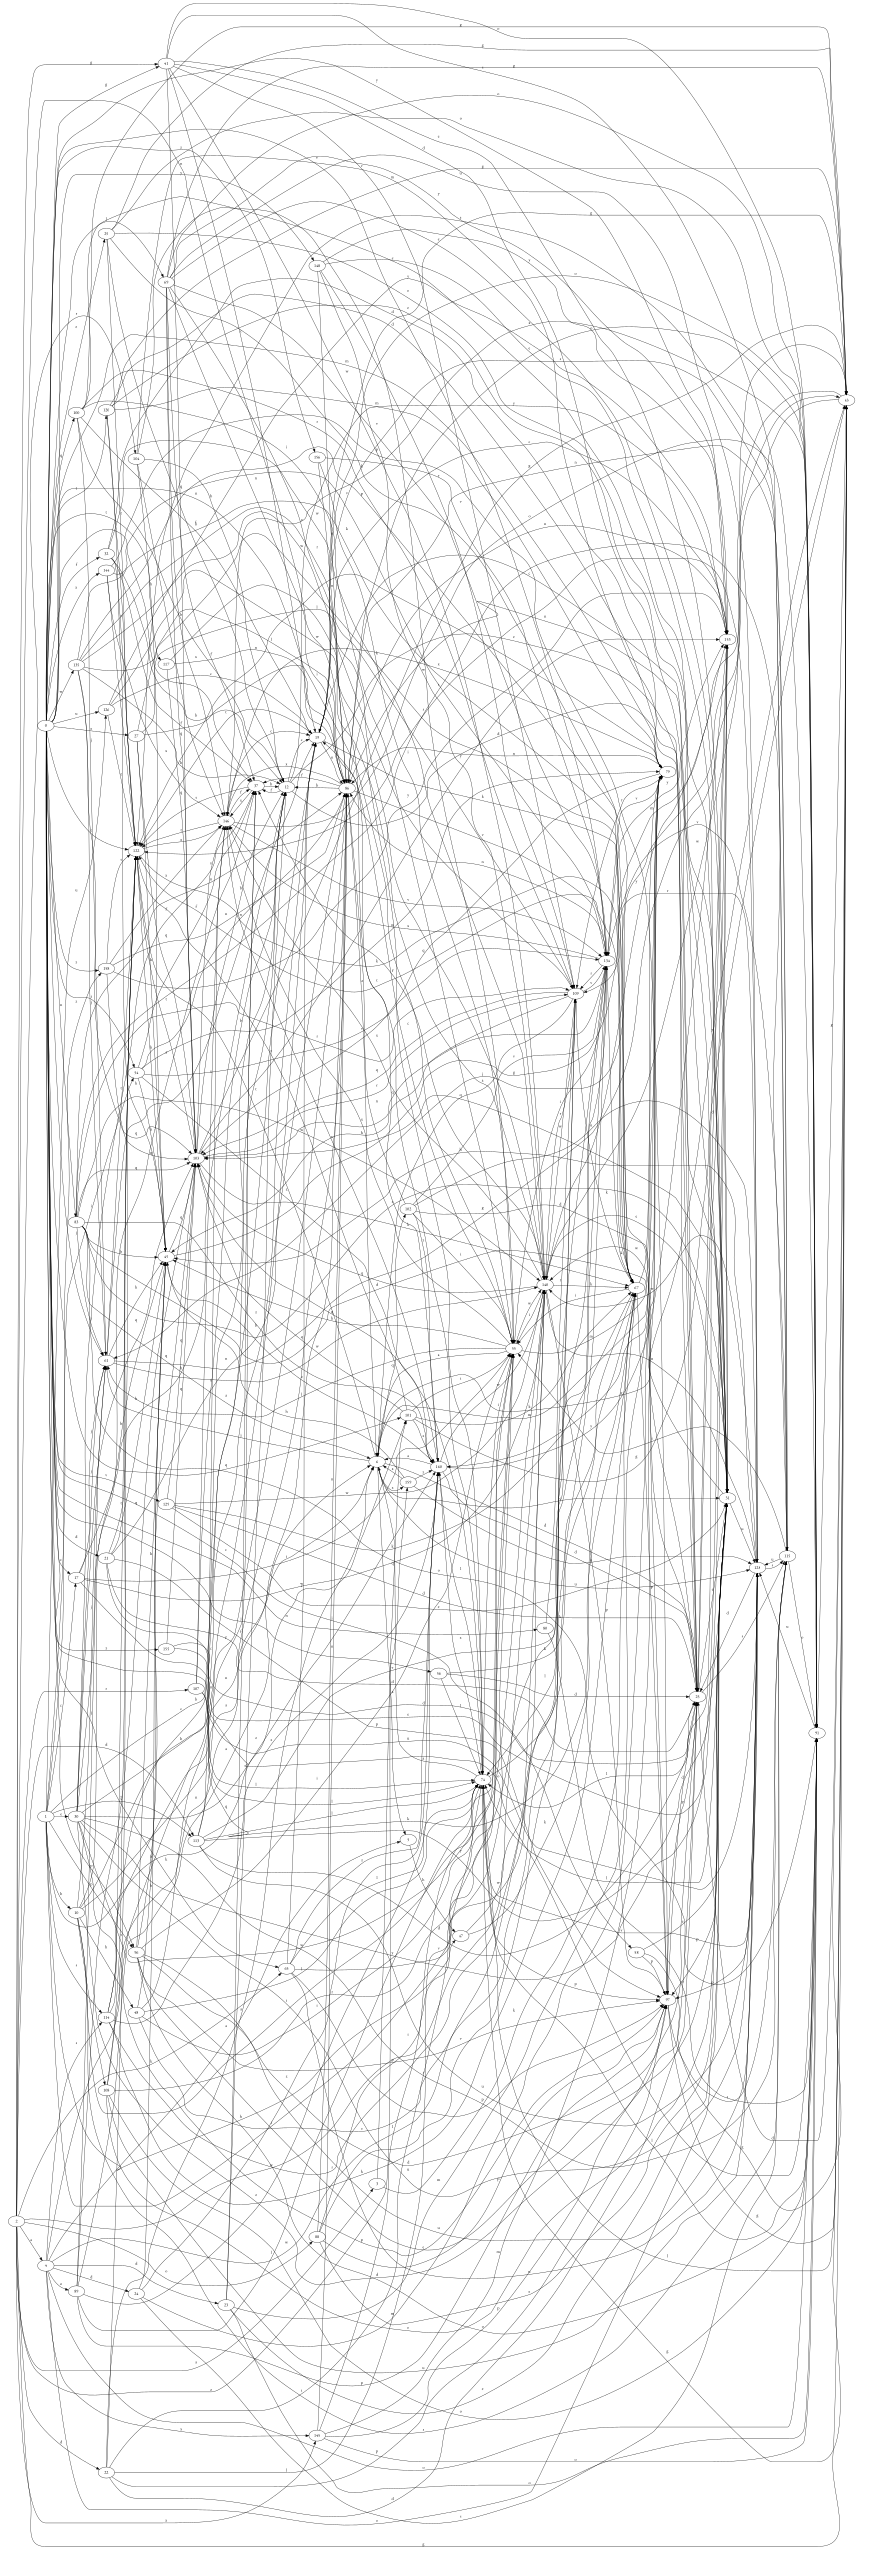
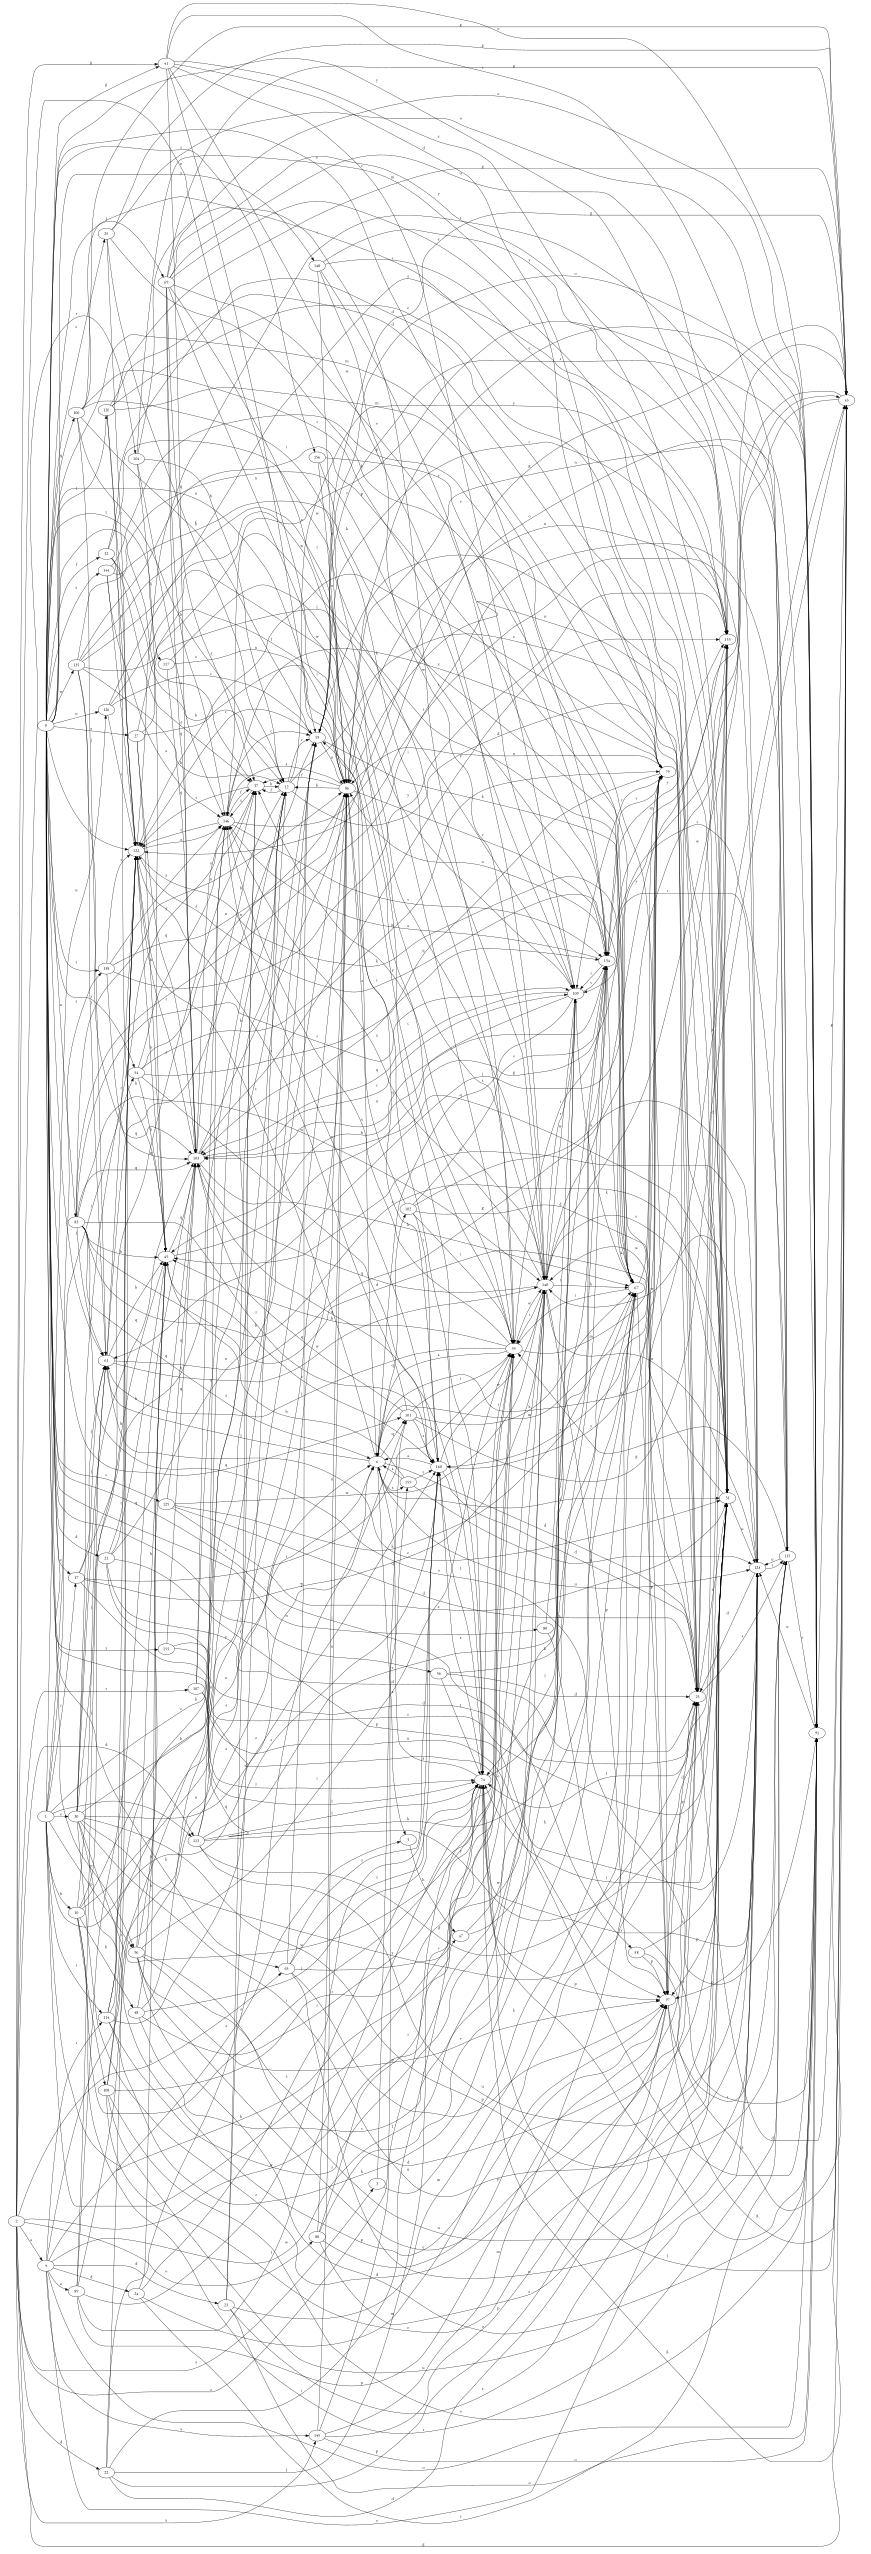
  strict digraph {
    fontname="EB Garamond"
    rankdir=LR
    node [fontname="EB Garamond"]
    edge [fontname="EB Garamond"]
    0
    17
    21
    27
    29
    32
    37
    41
    54
    56
    58
    61
    65
    69
    74
    79
    80
    83
    86
    96
    100
    101
    117
    120
    122
    126
    129
    134
    135
    144
    148
    153
    155
    156
    158
    55
    140
    128
    12
    31
    25
    49
    97
    67
    103
    109
    43
    91
    146
    19
    115
    160
    6
    1
    10
    30
    47
    113
    114
    48
    108
    2
    3
    4
    22
    88
    104
    107
    145
    159
    23
    5
    24
    89
    102
    0 -> 17 [label=c]
    0 -> 21 [label=d]
    0 -> 27 [label=e]
    0 -> 29 [label=e]
    0 -> 32 [label=f]
    0 -> 37 [label=f]
    0 -> 41 [label=g]
    0 -> 54 [label=i]
    0 -> 56 [label=j]
    0 -> 58 [label=j]
    0 -> 61 [label=j]
    0 -> 65 [label=k]
    0 -> 69 [label=l]
    0 -> 74 [label=l]
    0 -> 79 [label=m]
    0 -> 80 [label=n]
    0 -> 83 [label=n]
    0 -> 86 [label=n]
    0 -> 96 [label=p]
    0 -> 100 [label=q]
    0 -> 101 [label=q]
    0 -> 117 [label=t]
    0 -> 120 [label=t]
    0 -> 122 [label=t]
    0 -> 126 [label=u]
    0 -> 129 [label=v]
    0 -> 134 [label=v]
    0 -> 135 [label=w]
    0 -> 144 [label=x]
    0 -> 148 [label=y]
    0 -> 153 [label=y]
    0 -> 155 [label=z]
    0 -> 156 [label=z]
    0 -> 158 [label=z]
    17 -> 61 [label=j]
    17 -> 55 [label=i]
    17 -> 140 [label=w]
    17 -> 128 [label=u]
    17 -> 12 [label=b]
    21 -> 86 [label=n]
    21 -> 122 [label=t]
    21 -> 31 [label=e]
    21 -> 25 [label=d]
    21 -> 49 [label=h]
    21 -> 97 [label=p]
    27 -> 55 [label=i]
    27 -> 49 [label=h]
    27 -> 67 [label=k]
    27 -> 103 [label=q]
    27 -> 109 [label=r]
    29 -> 122 [label=t]
    29 -> 12 [label=b]
    29 -> 67 [label=k]
    29 -> 43 [label=g]
    29 -> 91 [label=o]
    32 -> 37 [label=f]
    32 -> 122 [label=t]
    32 -> 140 [label=w]
    32 -> 12 [label=b]
    32 -> 25 [label=d]
    37 -> 122 [label=t]
    37 -> 12 [label=b]
    37 -> 146 [label=x]
    41 -> 140 [label=w]
    41 -> 31 [label=e]
    41 -> 25 [label=d]
    41 -> 103 [label=q]
    41 -> 109 [label=r]
    41 -> 91 [label=o]
    41 -> 19 [label=c]
    41 -> 115 [label=s]
    54 -> 37 [label=f]
    54 -> 79 [label=m]
    54 -> 86 [label=n]
    54 -> 134 [label=v]
    54 -> 49 [label=h]
    54 -> 160 [label=z]
    56 -> 74 [label=l]
    56 -> 25 [label=d]
    56 -> 67 [label=k]
    58 -> 31 [label=e]
    58 -> 97 [label=p]
    58 -> 43 [label=g]
    61 -> 122 [label=t]
    61 -> 140 [label=w]
-   29 -> 31 [label=e]
+   61 -> 31 [label=e]
    61 -> 49 [label=h]
    61 -> 43 [label=g]
    61 -> 19 [label=c]
    65 -> 74 [label=l]
    65 -> 134 [label=v]
    65 -> 128 [label=u]
    65 -> 97 [label=p]
    65 -> 19 [label=c]
    65 -> 160 [label=z]
    69 -> 37 [label=f]
    69 -> 86 [label=n]
    69 -> 134 [label=v]
    69 -> 153 [label=y]
    69 -> 128 [label=u]
    69 -> 31 [label=e]
    69 -> 103 [label=q]
    69 -> 43 [label=g]
    69 -> 91 [label=o]
    69 -> 146 [label=x]
    69 -> 160 [label=z]
    74 -> 55 [label=i]
    74 -> 97 [label=p]
    74 -> 67 [label=k]
    74 -> 103 [label=q]
    74 -> 43 [label=g]
    74 -> 160 [label=z]
    74 -> 6 [label=a]
    79 -> 86 [label=n]
    79 -> 122 [label=t]
    79 -> 134 [label=v]
    79 -> 103 [label=q]
    79 -> 109 [label=r]
    79 -> 146 [label=x]
    79 -> 160 [label=z]
    80 -> 109 [label=r]
    80 -> 91 [label=o]
    83 -> 61 [label=j]
    83 -> 86 [label=n]
    83 -> 140 [label=w]
    83 -> 31 [label=e]
    83 -> 25 [label=d]
    83 -> 49 [label=h]
    83 -> 103 [label=q]
    83 -> 109 [label=r]
    83 -> 91 [label=o]
    83 -> 115 [label=s]
    83 -> 160 [label=z]
    83 -> 6 [label=a]
    86 -> 37 [label=f]
    86 -> 134 [label=v]
    86 -> 12 [label=b]
    86 -> 91 [label=o]
    86 -> 146 [label=x]
    86 -> 6 [label=a]
    96 -> 55 [label=i]
    96 -> 128 [label=u]
    96 -> 31 [label=e]
    96 -> 25 [label=d]
    96 -> 49 [label=h]
    96 -> 97 [label=p]
    96 -> 103 [label=q]
    96 -> 91 [label=o]
    100 -> 61 [label=j]
    100 -> 55 [label=i]
    100 -> 12 [label=b]
    100 -> 31 [label=e]
    100 -> 109 [label=r]
    100 -> 43 [label=g]
    100 -> 19 [label=c]
    101 -> 122 [label=t]
    101 -> 55 [label=i]
    101 -> 67 [label=k]
    101 -> 103 [label=q]
    101 -> 43 [label=g]
    101 -> 160 [label=z]
    117 -> 74 [label=l]
    117 -> 86 [label=n]
    117 -> 103 [label=q]
    120 -> 79 [label=m]
    120 -> 122 [label=t]
    120 -> 31 [label=e]
    120 -> 25 [label=d]
    120 -> 49 [label=h]
    120 -> 43 [label=g]
    122 -> 49 [label=h]
    122 -> 67 [label=k]
    122 -> 146 [label=x]
    126 -> 122 [label=t]
    126 -> 153 [label=y]
    126 -> 140 [label=w]
    126 -> 19 [label=c]
    129 -> 140 [label=w]
    129 -> 31 [label=e]
    129 -> 25 [label=d]
    129 -> 67 [label=k]
    129 -> 103 [label=q]
    134 -> 74 [label=l]
    134 -> 86 [label=n]
    134 -> 153 [label=y]
    134 -> 55 [label=i]
    134 -> 67 [label=k]
    134 -> 103 [label=q]
    134 -> 109 [label=r]
    134 -> 146 [label=x]
    135 -> 61 [label=j]
    135 -> 74 [label=l]
    135 -> 140 [label=w]
    135 -> 12 [label=b]
    135 -> 97 [label=p]
    135 -> 67 [label=k]
    135 -> 103 [label=q]
    135 -> 109 [label=r]
    144 -> 122 [label=t]
    144 -> 134 [label=v]
    144 -> 97 [label=p]
    144 -> 146 [label=x]
    148 -> 86 [label=n]
    148 -> 153 [label=y]
    148 -> 140 [label=w]
    148 -> 31 [label=e]
    148 -> 109 [label=r]
    153 -> 74 [label=l]
    153 -> 86 [label=n]
    153 -> 25 [label=d]
    153 -> 19 [label=c]
    155 -> 25 [label=d]
    155 -> 103 [label=q]
    155 -> 91 [label=o]
    156 -> 86 [label=n]
    156 -> 134 [label=v]
    156 -> 55 [label=i]
    158 -> 86 [label=n]
    158 -> 122 [label=t]
    158 -> 153 [label=y]
    158 -> 103 [label=q]
    158 -> 146 [label=x]
    55 -> 61 [label=j]
    55 -> 79 [label=m]
    55 -> 140 [label=w]
    55 -> 49 [label=h]
    55 -> 146 [label=x]
    55 -> 19 [label=c]
    55 -> 6 [label=a]
    140 -> 37 [label=f]
    140 -> 153 [label=y]
    140 -> 55 [label=i]
    140 -> 128 [label=u]
    140 -> 31 [label=e]
    140 -> 97 [label=p]
    140 -> 67 [label=k]
    140 -> 103 [label=q]
    140 -> 109 [label=r]
    140 -> 146 [label=x]
    128 -> 74 [label=v]
    128 -> 122 [label=t]
    128 -> 140 [label=w]
    128 -> 25 [label=d]
    128 -> 49 [label=h]
    128 -> 97 [label=p]
    128 -> 109 [label=r]
    128 -> 115 [label=s]
    12 -> 37 [label=f]
    12 -> 153 [label=y]
    12 -> 31 [label=e]
    12 -> 25 [label=d]
    12 -> 19 [label=c]
    31 -> 74 [label=l]
    31 -> 86 [label=n]
    31 -> 140 [label=w]
    31 -> 128 [label=u]
    31 -> 97 [label=p]
    31 -> 103 [label=q]
    31 -> 19 [label=c]
    25 -> 153 [label=y]
    25 -> 31 [label=e]
    25 -> 97 [label=p]
    25 -> 115 [label=s]
    49 -> 103 [label=q]
    49 -> 43 [label=g]
    49 -> 160 [label=z]
    97 -> 25 [label=d]
    97 -> 43 [label=g]
    97 -> 115 [label=s]
    67 -> 79 [label=m]
    67 -> 122 [label=t]
    67 -> 55 [label=i]
    67 -> 97 [label=p]
    103 -> 122 [label=t]
    103 -> 153 [label=y]
    103 -> 12 [label=b]
    103 -> 67 [label=k]
    103 -> 109 [label=r]
    103 -> 43 [label=g]
    103 -> 146 [label=x]
    109 -> 134 [label=v]
    109 -> 140 [label=w]
    109 -> 49 [label=h]
    109 -> 67 [label=k]
    109 -> 103 [label=q]
    109 -> 6 [label=a]
    43 -> 61 [label=j]
    43 -> 74 [label=l]
    43 -> 140 [label=w]
    43 -> 25 [label=d]
    91 -> 74 [label=l]
    91 -> 128 [label=u]
    91 -> 43 [label=g]
    91 -> 146 [label=x]
    146 -> 37 [label=f]
    146 -> 122 [label=t]
    146 -> 134 [label=v]
    146 -> 91 [label=o]
    146 -> 19 [label=c]
    19 -> 86 [label=n]
    19 -> 122 [label=t]
    19 -> 67 [label=k]
    19 -> 43 [label=g]
    19 -> 91 [label=o]
    19 -> 115 [label=s]
    115 -> 86 [label=n]
    115 -> 122 [label=t]
    115 -> 134 [label=v]
    115 -> 55 [label=i]
    115 -> 128 [label=u]
    115 -> 91 [label=o]
    160 -> 74 [label=l]
    160 -> 153 [label=y]
    160 -> 140 [label=w]
    160 -> 25 [label=d]
    160 -> 146 [label=x]
    160 -> 6 [label=a]
    6 -> 61 [label=j]
    6 -> 79 [label=m]
+   6 -> 101 [label=q]
    6 -> 122 [label=t]
    6 -> 128 [label=u]
    6 -> 31 [label=e]
    6 -> 25 [label=d]
    6 -> 43 [label=g]
    6 -> 159 [label=z]
    6 -> 5 [label=a]
    6 -> 102 [label=q]
    1 -> 17 [label=c]
    1 -> 54 [label=i]
    1 -> 96 [label=p]
    1 -> 101 [label=q]
    1 -> 126 [label=u]
    1 -> 158 [label=z]
    1 -> 55 [label=i]
    1 -> 19 [label=c]
    1 -> 10 [label=b]
    1 -> 30 [label=e]
    1 -> 47 [label=h]
    1 -> 113 [label=s]
    1 -> 114 [label=s]
    10 -> 37 [label=f]
    10 -> 61 [label=j]
    10 -> 55 [label=i]
    10 -> 12 [label=b]
    10 -> 115 [label=s]
    10 -> 6 [label=a]
    10 -> 48 [label=h]
    10 -> 108 [label=r]
    30 -> 37 [label=f]
    30 -> 61 [label=j]
    30 -> 86 [label=n]
    30 -> 153 [label=y]
    30 -> 140 [label=w]
    30 -> 128 [label=u]
    30 -> 25 [label=d]
    30 -> 49 [label=h]
    30 -> 97 [label=p]
    30 -> 103 [label=q]
    30 -> 115 [label=s]
    30 -> 160 [label=z]
    47 -> 140 [label=w]
    47 -> 67 [label=k]
    113 -> 37 [label=f]
    113 -> 74 [label=l]
    113 -> 134 [label=v]
    113 -> 153 [label=y]
    113 -> 128 [label=u]
    113 -> 25 [label=d]
    113 -> 146 [label=x]
    114 -> 86 [label=n]
    114 -> 122 [label=t]
    114 -> 12 [label=b]
    114 -> 67 [label=k]
    114 -> 109 [label=r]
    114 -> 160 [label=z]
    48 -> 74 [label=l]
    48 -> 134 [label=v]
    48 -> 55 [label=i]
    48 -> 49 [label=h]
    48 -> 19 [label=c]
    108 -> 122 [label=t]
    108 -> 128 [label=u]
    108 -> 31 [label=e]
    108 -> 109 [label=r]
    108 -> 91 [label=o]
    108 -> 19 [label=c]
    2 -> 41 [label=g]
    2 -> 65 [label=k]
    2 -> 86 [label=n]
    2 -> 140 [label=w]
    2 -> 43 [label=g]
    2 -> 113 [label=d]
    2 -> 3 [label=a]
    2 -> 4 [label=a]
    2 -> 22 [label=d]
    2 -> 88 [label=o]
    2 -> 104 [label=r]
    2 -> 107 [label=r]
    2 -> 145 [label=x]
    2 -> 159 [label=z]
    3 -> 101 [label=q]
    3 -> 67 [label=k]
    4 -> 86 [label=n]
    4 -> 140 [label=w]
    4 -> 31 [label=e]
    4 -> 91 [label=o]
    4 -> 114 [label=s]
    4 -> 145 [label=x]
    4 -> 23 [label=d]
    4 -> 5 [label=a]
    4 -> 24 [label=d]
    4 -> 89 [label=o]
    22 -> 74 [label=l]
    22 -> 122 [label=t]
    22 -> 55 [label=i]
    22 -> 25 [label=d]
    22 -> 97 [label=p]
    22 -> 6 [label=a]
    88 -> 86 [label=n]
    88 -> 134 [label=v]
    88 -> 55 [label=i]
    88 -> 31 [label=e]
    88 -> 97 [label=p]
    104 -> 79 [label=m]
    104 -> 55 [label=i]
    104 -> 12 [label=b]
    104 -> 49 [label=h]
    104 -> 146 [label=x]
    107 -> 74 [label=l]
    107 -> 12 [label=b]
    107 -> 67 [label=k]
    107 -> 146 [label=x]
    145 -> 74 [label=l]
    145 -> 79 [label=m]
    145 -> 86 [label=n]
    145 -> 97 [label=p]
    145 -> 91 [label=o]
    159 -> 128 [label=u]
    159 -> 49 [label=h]
    159 -> 160 [label=z]
    159 -> 6 [label=a]
    23 -> 37 [label=f]
    23 -> 79 [label=m]
    23 -> 12 [label=b]
    23 -> 31 [label=e]
    23 -> 91 [label=o]
    5 -> 47 [label=h]
    24 -> 79 [label=m]
    24 -> 49 [label=h]
    24 -> 115 [label=s]
    24 -> 160 [label=z]
    89 -> 61 [label=j]
    89 -> 74 [label=l]
    89 -> 97 [label=p]
    89 -> 103 [label=q]
    89 -> 160 [label=z]
    89 -> 6 [label=a]
    102 -> 86 [label=n]
    102 -> 134 [label=v]
    102 -> 55 [label=i]
    102 -> 128 [label=u]
    102 -> 25 [label=d]
    102 -> 160 [label=z]
  }
